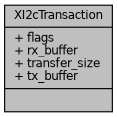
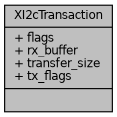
  digraph {
-   n1 [color=black fillcolor=grey75 fontcolor=black fontname=Helvetica fontsize=10 height=0.2 label="{XI2cTransaction\n|+ flags\l+ rx_buffer\l+ transfer_size\l+ tx_buffer\l|}" shape=record style=filled width=0.4]
+   n1 [color=black fillcolor=grey75 fontcolor=black fontname=Helvetica fontsize=10 height=0.2 label="{XI2cTransaction\n|+ flags\l+ rx_buffer\l+ transfer_size\l+ tx_flags\l|}" shape=record style=filled width=0.4]
  }
